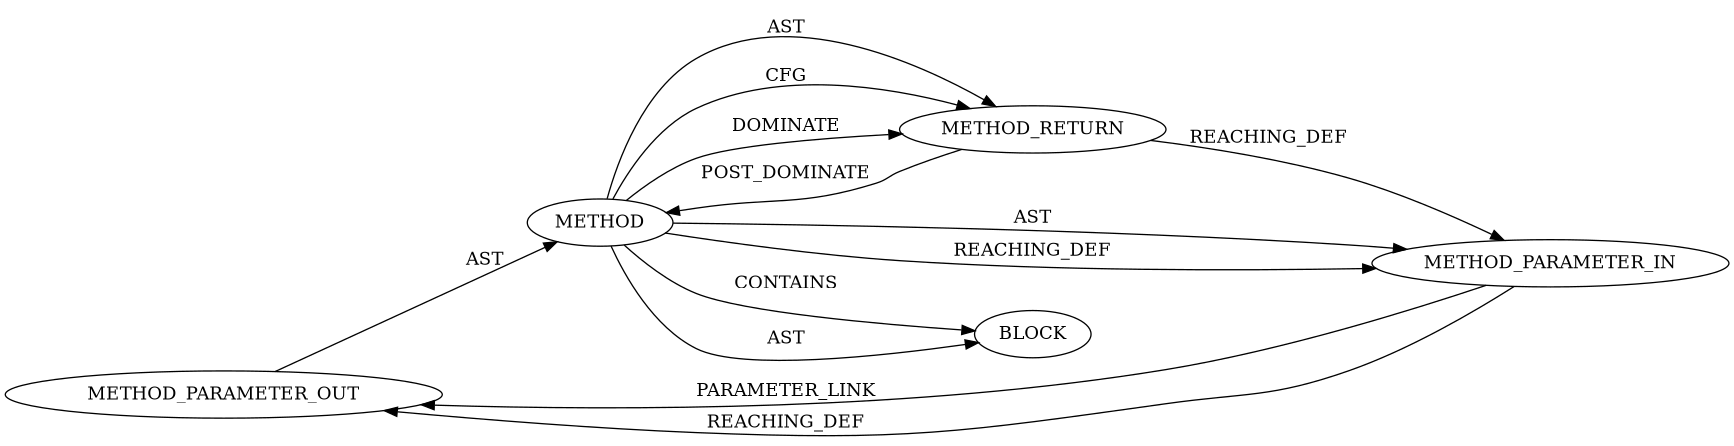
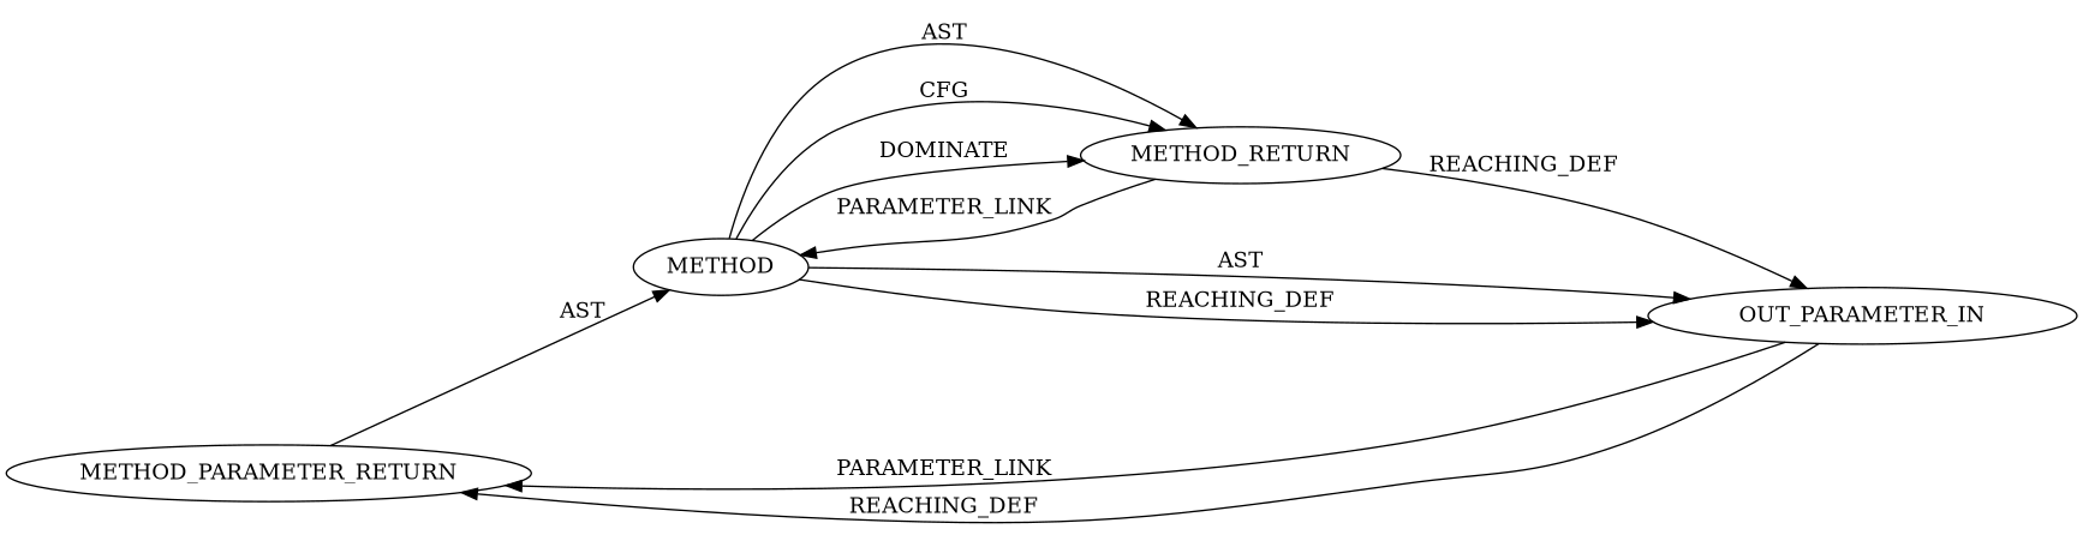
  digraph {
    rankdir=LR
    node [CODE=p1 EVALUATION_STRATEGY=BY_VALUE ORDER=1 TYPE_FULL_NAME=ANY]
-   n1 [INDEX=1 IS_VARIADIC=false NAME=p1 label=METHOD_PARAMETER_OUT]
+   n1 [INDEX=1 IS_VARIADIC=false NAME=p1 label=METHOD_PARAMETER_RETURN]
    n2 [AST_PARENT_FULL_NAME="<global>" AST_PARENT_TYPE=NAMESPACE_BLOCK CODE="<empty>" FILENAME="<empty>" FULL_NAME=trace_tls_device_rx_resync_nh_schedule IS_EXTERNAL=true NAME=trace_tls_device_rx_resync_nh_schedule ORDER=0 label=METHOD EVALUATION_STRATEGY="" TYPE_FULL_NAME=""]
    n3 [CODE=RET ORDER=2 label=METHOD_RETURN]
-   n4 [INDEX=1 IS_VARIADIC=false NAME=p1 label=METHOD_PARAMETER_IN]
-   n5 [ARGUMENT_INDEX=1 CODE="<empty>" label=BLOCK EVALUATION_STRATEGY=""]
+   n4 [INDEX=1 IS_VARIADIC=false NAME=p1 label=OUT_PARAMETER_IN]
    n1 -> n2 [label=AST]
    n2 -> n3 [label=AST]
    n2 -> n3 [label=CFG]
    n2 -> n3 [label=DOMINATE]
    n2 -> n4 [label=AST]
    n2 -> n4 [label=REACHING_DEF]
-   n2 -> n5 [label=CONTAINS]
-   n2 -> n5 [label=AST]
-   n3 -> n2 [label=POST_DOMINATE]
+   n3 -> n2 [label=PARAMETER_LINK]
    n3 -> n4 [VARIABLE=p1 label=REACHING_DEF]
    n4 -> n1 [label=PARAMETER_LINK]
    n4 -> n1 [VARIABLE=p1 label=REACHING_DEF]
  }
